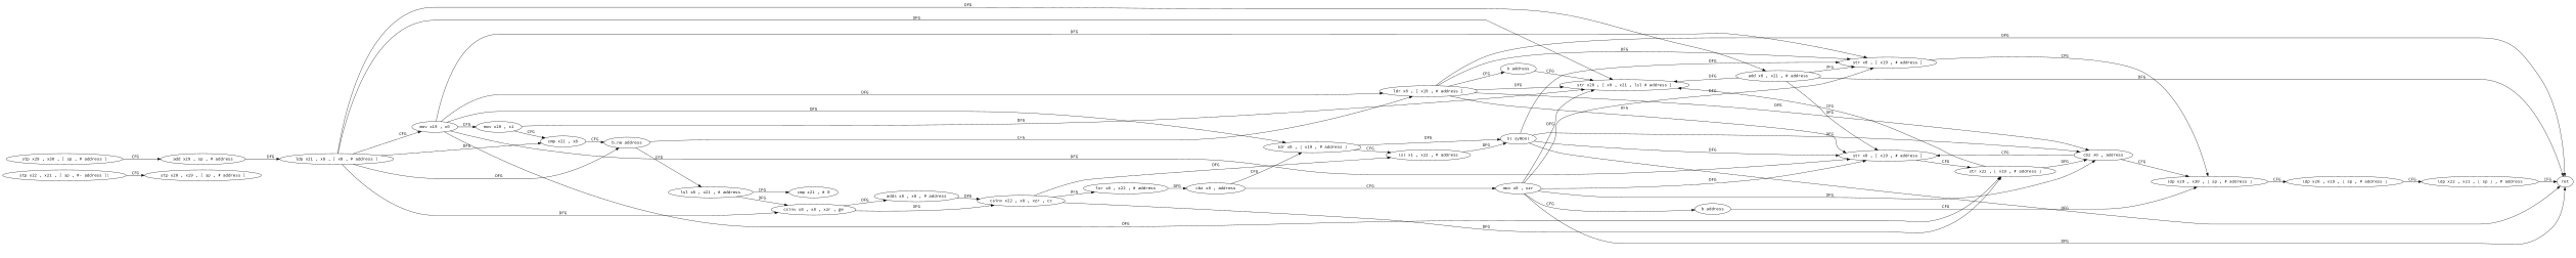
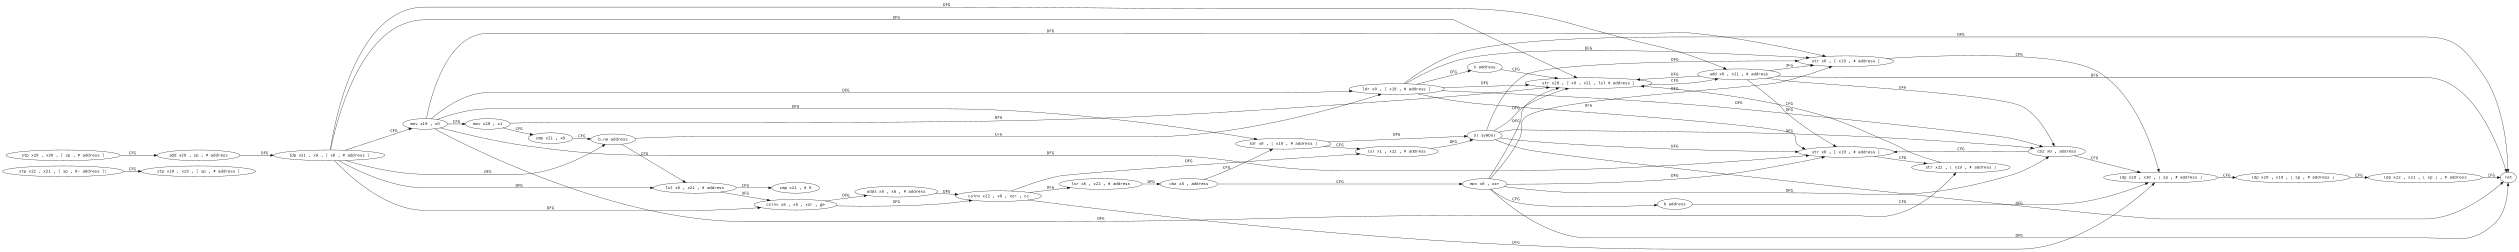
  digraph {
    fontname="Source Code Pro"
    rankdir=LR
    node [fontname="Source Code Pro"]
    edge [fontname="Source Code Pro"]
    n1 [label="stp x22 , x21 , [ sp , #- address ]!"]
    n2 [label="stp x20 , x19 , [ sp , # address ]"]
    n3 [label="stp x29 , x30 , [ sp , # address ]"]
    n4 [label="add x29 , sp , # address"]
    n5 [label="ldp x21 , x8 , [ x0 , # address ]"]
    n6 [label="mov x19 , x0"]
    n7 [label="b.ne address"]
    n8 [label="lsl x8 , x21 , # address"]
    n9 [label="str x20 , [ x0 , x21 , lsl # address ]"]
    n10 [label="csinv x8 , x8 , xzr , ge"]
    n11 [label="add x0 , x21 , # address"]
    n12 [label="mov x20 , x1"]
    n13 [label="ldr x0 , [ x19 , # address ]"]
    n14 [label="ldr x0 , [ x19 , # address ]"]
    n15 [label="str x0 , [ x19 , # address ]"]
    n16 [label="str x0 , [ x19 , # address ]"]
    n17 [label="str x22 , [ x19 , # address ]"]
    n18 [label="cmp x21 , # 0"]
    n19 [label="adds x8 , x8 , # address"]
    n20 [label="csinv x22 , x8 , xzr , cc"]
    n21 [label="cbz x0 , address"]
    n22 [label=ret]
    n23 [label="cmp x21 , x8"]
    n24 [label="b address"]
    n25 [label="lsl x1 , x22 , # address"]
    n26 [label="bl symbol"]
    n27 [label="ldp x29 , x30 , [ sp , # address ]"]
    n28 [label="lsr x8 , x22 , # address"]
    n29 [label="cbz x8 , address"]
    n30 [label="mov x0 , xzr"]
    n31 [label="b address"]
    n32 [label="ldp x20 , x19 , [ sp , # address ]"]
    n33 [label="ldp x22 , x21 , [ sp ] , # address"]
    n1 -> n2 [label=CFG]
    n3 -> n4 [label=CFG]
    n4 -> n5 [label=DFG]
    n5 -> n6 [label=CFG]
    n5 -> n7 [label=DFG]
-   n5 -> n23 [label=DFG]
+   n5 -> n8 [label=DFG]
    n5 -> n9 [label=DFG]
    n5 -> n10 [label=DFG]
    n5 -> n11 [label=DFG]
    n6 -> n12 [label=CFG]
    n6 -> n13 [label=DFG]
    n6 -> n14 [label=DFG]
    n6 -> n15 [label=DFG]
    n6 -> n16 [label=DFG]
    n6 -> n17 [label=DFG]
    n7 -> n8 [label=CFG]
    n7 -> n13 [label=CFG]
    n8 -> n10 [label=DFG]
    n8 -> n18 [label=CFG]
+   n9 -> n11 [label=CFG]
    n10 -> n19 [label=DFG]
    n10 -> n20 [label=DFG]
    n11 -> n9 [label=DFG]
    n11 -> n15 [label=DFG]
    n11 -> n16 [label=DFG]
-   n17 -> n21 [label=DFG]
+   n11 -> n21 [label=DFG]
    n11 -> n22 [label=DFG]
    n12 -> n9 [label=DFG]
    n12 -> n23 [label=CFG]
    n13 -> n9 [label=DFG]
    n13 -> n15 [label=DFG]
    n13 -> n16 [label=DFG]
    n13 -> n21 [label=DFG]
    n13 -> n22 [label=DFG]
    n13 -> n24 [label=CFG]
    n14 -> n25 [label=CFG]
    n14 -> n26 [label=DFG]
    n15 -> n27 [label=CFG]
    n16 -> n17 [label=CFG]
    n17 -> n9 [label=CFG]
    n19 -> n20 [label=DFG]
-   n20 -> n17 [label=DFG]
+   n20 -> n27 [label=DFG]
    n20 -> n25 [label=DFG]
    n20 -> n28 [label=DFG]
    n21 -> n16 [label=CFG]
    n21 -> n27 [label=CFG]
    n23 -> n7 [label=CFG]
    n24 -> n9 [label=CFG]
    n25 -> n26 [label=DFG]
+   n26 -> n9 [label=DFG]
    n26 -> n15 [label=DFG]
    n26 -> n16 [label=DFG]
    n26 -> n21 [label=DFG]
    n26 -> n22 [label=DFG]
    n27 -> n32 [label=CFG]
    n28 -> n29 [label=DFG]
    n29 -> n14 [label=CFG]
    n29 -> n30 [label=CFG]
    n30 -> n9 [label=DFG]
    n30 -> n15 [label=DFG]
    n30 -> n16 [label=DFG]
    n30 -> n21 [label=DFG]
    n30 -> n22 [label=DFG]
    n30 -> n31 [label=CFG]
    n31 -> n27 [label=CFG]
    n32 -> n33 [label=CFG]
    n33 -> n22 [label=CFG]
  }
